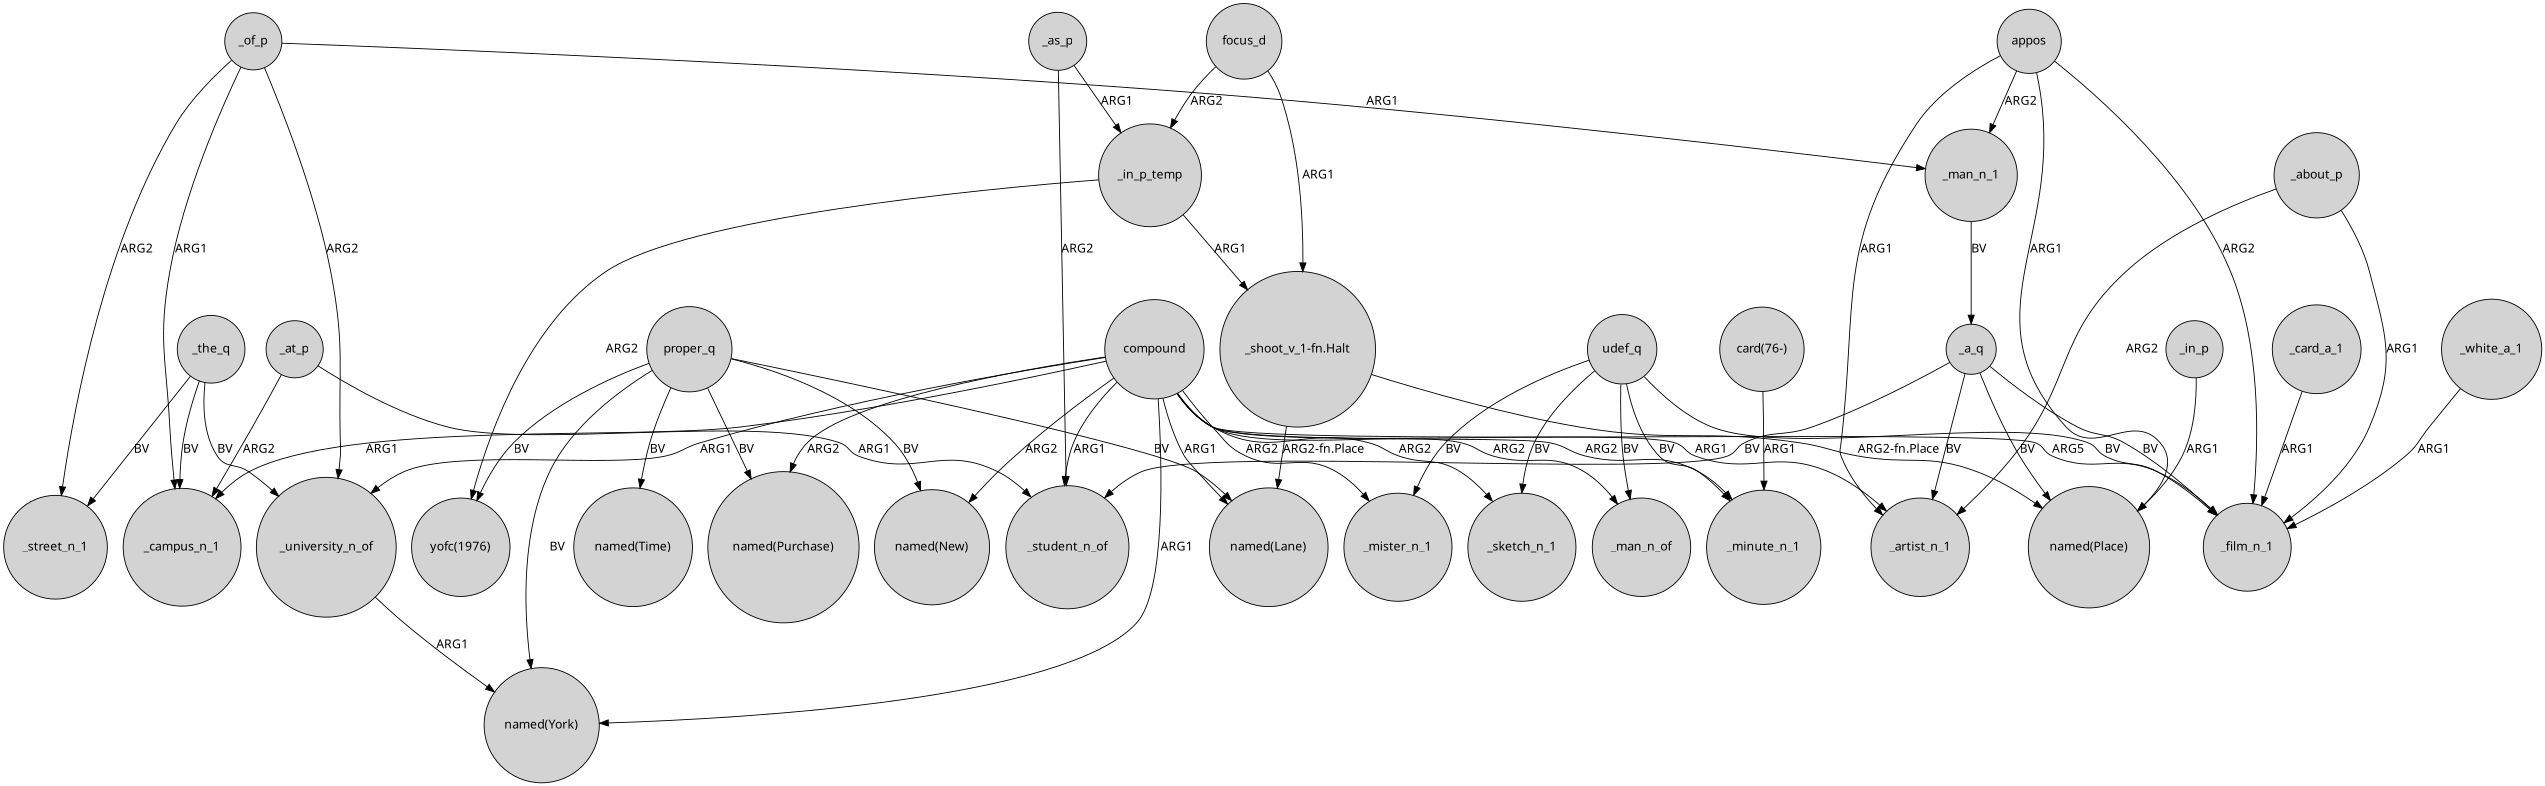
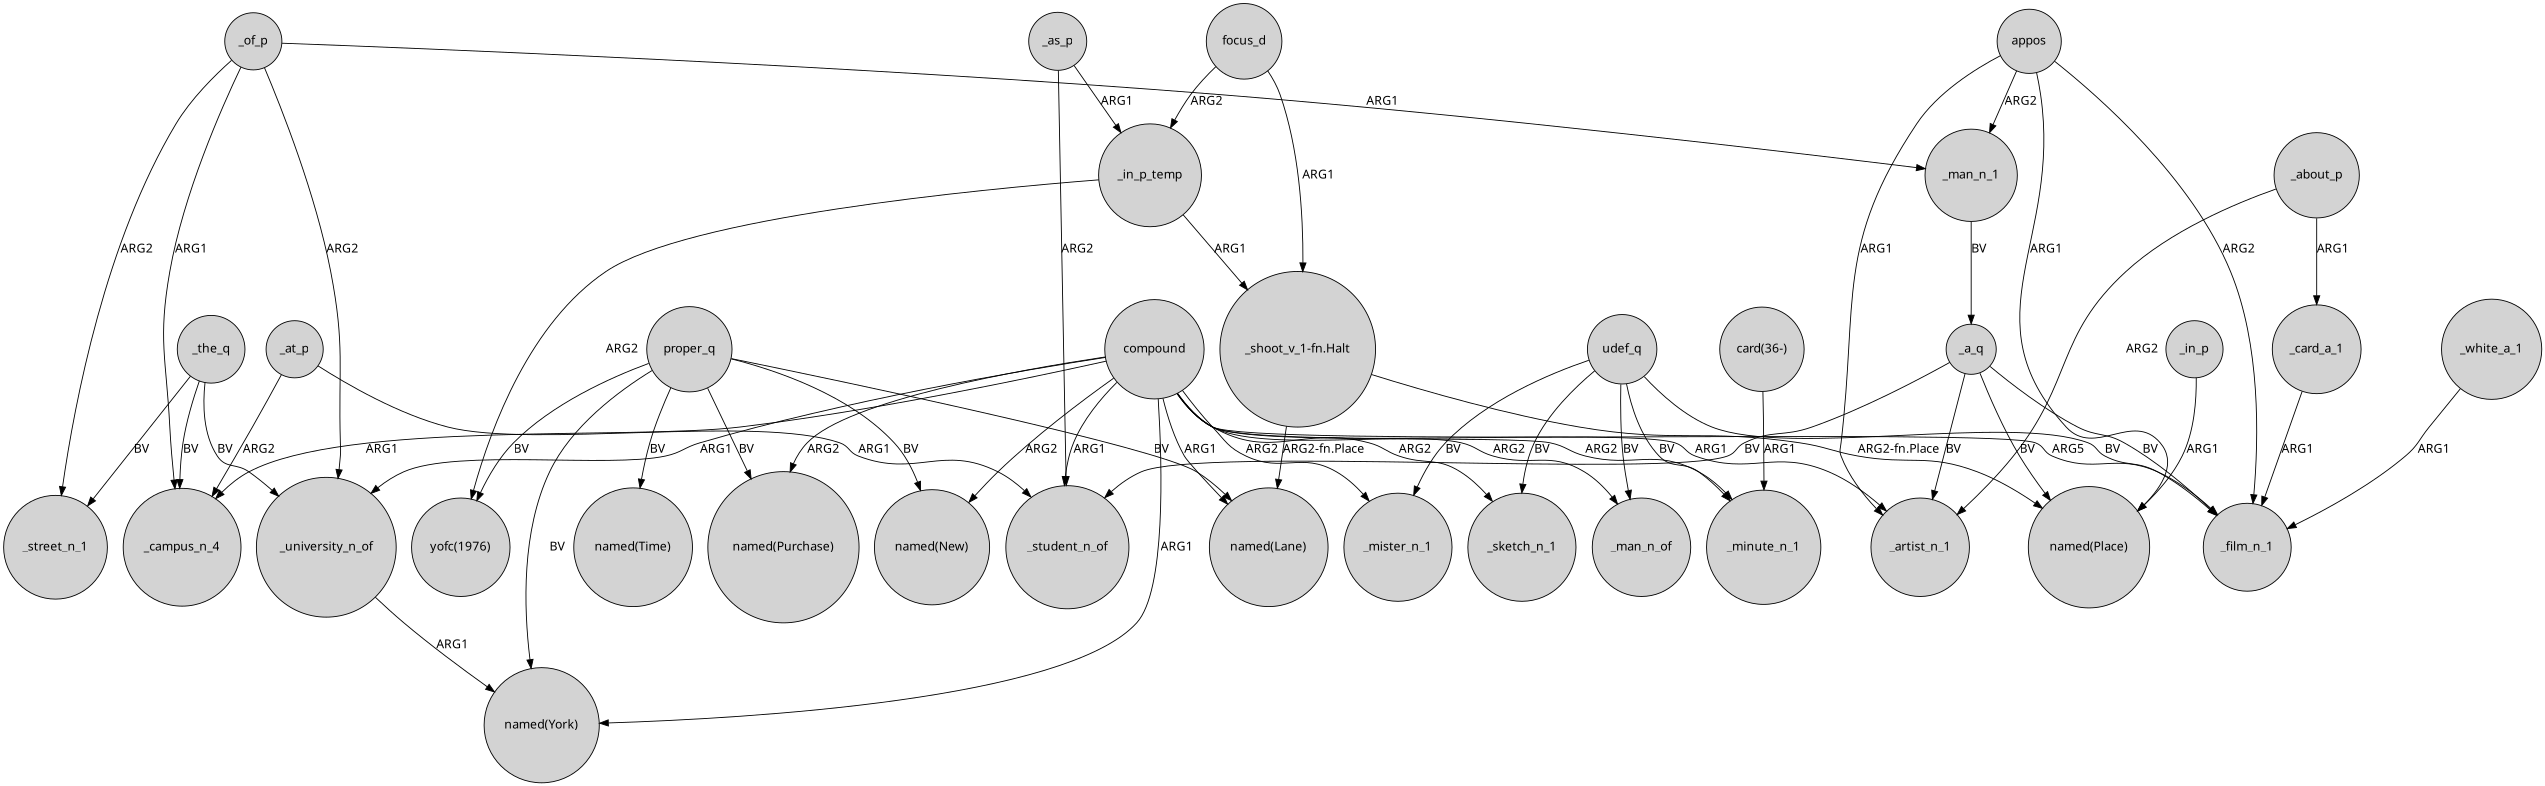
  digraph {
    fontname="Noto Sans"
    node [fontname="Noto Sans" shape=circle style=filled]
    edge [fontname="Noto Sans"]
    compound
-   _campus_n_1
+   _campus_n_1 [label=_campus_n_4]
    "named(Purchase)"
    _artist_n_1
    _university_n_of
    _film_n_1
    _minute_n_1
    "named(Lane)"
    _sketch_n_1
    n10 [label=_man_n_of]
    _mister_n_1
    _student_n_of
    "named(New)"
    "named(York)"
    proper_q
    "named(Time)"
    "yofc(1976)"
    _about_p
    _a_q
    "named(Place)"
    _man_n_1
    udef_q
    _of_p
    _street_n_1
    focus_d
    "_shoot_v_1-fn.Halt"
    _in_p_temp
    n28 [label=_card_a_1]
    appos
    _white_a_1
    _the_q
    _at_p
-   "card(36-)" [label="card(76-)"]
+   "card(36-)"
    _as_p
    _in_p
    compound -> _campus_n_1 [label=ARG1]
    compound -> "named(Purchase)" [label=ARG2]
    compound -> _artist_n_1 [label=ARG1]
    compound -> _university_n_of [label=ARG1]
    compound -> _film_n_1 [label=ARG5]
    compound -> _minute_n_1 [label=ARG2]
    compound -> "named(Lane)" [label=ARG1]
    compound -> _sketch_n_1 [label=ARG2]
    compound -> n10 [label=ARG2]
    compound -> _mister_n_1 [label=ARG2]
    compound -> _student_n_of [label=ARG1]
    compound -> "named(New)" [label=ARG2]
    compound -> "named(York)" [label=ARG1]
    _university_n_of -> "named(York)" [label=ARG1]
    proper_q -> "named(Purchase)" [label=BV]
    proper_q -> "named(Lane)" [label=BV]
    proper_q -> "named(New)" [label=BV]
    proper_q -> "named(York)" [label=BV]
    proper_q -> "named(Time)" [label=BV]
    proper_q -> "yofc(1976)" [label=BV]
    _about_p -> _artist_n_1 [label=ARG2]
-   _about_p -> _film_n_1 [label=ARG1]
+   _about_p -> n28 [label=ARG1]
    _a_q -> _artist_n_1 [label=BV]
    _a_q -> _film_n_1 [label=BV]
    _a_q -> _student_n_of [label=BV]
    _a_q -> "named(Place)" [label=BV]
    _man_n_1 -> _a_q [label=BV]
    udef_q -> _film_n_1 [label=BV]
    udef_q -> _minute_n_1 [label=BV]
    udef_q -> _sketch_n_1 [label=BV]
    udef_q -> n10 [label=BV]
    udef_q -> _mister_n_1 [label=BV]
    _of_p -> _campus_n_1 [label=ARG1]
    _of_p -> _university_n_of [label=ARG2]
    _of_p -> _man_n_1 [label=ARG1]
    _of_p -> _street_n_1 [label=ARG2]
    focus_d -> "_shoot_v_1-fn.Halt" [label=ARG1]
    focus_d -> _in_p_temp [label=ARG2]
    "_shoot_v_1-fn.Halt" -> "named(Lane)" [label="ARG2-fn.Place"]
    "_shoot_v_1-fn.Halt" -> "named(Place)" [label="ARG2-fn.Place"]
    _in_p_temp -> "yofc(1976)" [label=ARG2]
    _in_p_temp -> "_shoot_v_1-fn.Halt" [label=ARG1]
    n28 -> _film_n_1 [label=ARG1]
    appos -> _artist_n_1 [label=ARG1]
    appos -> _film_n_1 [label=ARG2]
    appos -> "named(Place)" [label=ARG1]
    appos -> _man_n_1 [label=ARG2]
    _white_a_1 -> _film_n_1 [label=ARG1]
    _the_q -> _campus_n_1 [label=BV]
    _the_q -> _university_n_of [label=BV]
    _the_q -> _street_n_1 [label=BV]
    _at_p -> _campus_n_1 [label=ARG2]
    _at_p -> _student_n_of [label=ARG1]
    "card(36-)" -> _minute_n_1 [label=ARG1]
    _as_p -> _student_n_of [label=ARG2]
    _as_p -> _in_p_temp [label=ARG1]
    _in_p -> "named(Place)" [label=ARG1]
  }
